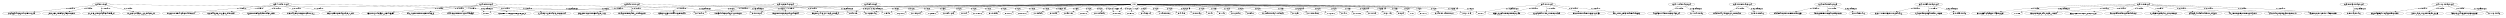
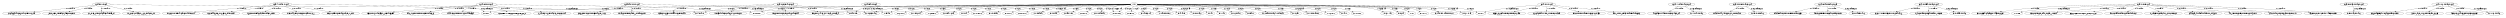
  digraph {
    fontname="DejaVu Sans Mono"
    rankdir=TB
    node [fontname="DejaVu Sans Mono"]
    edge [fontname="DejaVu Sans Mono"]
    "base:FormShape"
    "743c84b680413b1395f4ec8500d68dd0"
    "86b427c64a1b3c4095e9f6be1c3e8427"
    b04ab6d7a07e596c44a4b4329adbc4cc
    "4b15e554e1e15264fc9dafb31bbc47d3"
    "td:Form"
    "base:PropertyShape"
    d6a720ee5482640da4c5d6409fbd08c9
    "1451d820ff089569a9130dce061423f8"
    d78cd2e948cca10cab580d6e1f027244
    "20b6dd6293bf503d795a09acf4d4cc7d"
    "3da67afd87013de7592bacb919dc20bd"
    "td:Property"
    "base:ActionShape"
    "9d9647aab321b821c8bd632cf89b1645"
    b6880f337d7d0c6552bc80a513a4c842
    "285c00cbf4dd92ae55f44068f9155c3c"
    a4bebbf57da4181ce671a48266d6d10e
    df9e976f66f3fd2220704f2fee936e59
-   "td:Action" [label="td:FormShape"]
+   "td:Action"
    "base:NumberSchemaShape"
    deb56ef52b17efc28d2d61257950742e
    "td:NumberSchema"
    "base:EventShape"
    "td:Event"
    "base:StringSchemaShape"
    "0ce097209e479d155cb4d1420cd12e28"
    "td:StringSchema"
    "base:ObjectSchemaShape"
    "39feb03efc67c3fbb20833b2b9b2f553"
    "93fc7a5383f32fb8626ef68c9b5132f8"
    "td:ObjectSchema"
    "base:IntegerSchemaShape"
    a248b77dd820ff35dcdbd2b4f3ede7a4
    b749050deb3f5cfa5e18391bd4d3a320
    "td:IntegerSchema"
    "base:ThingShape"
    c6db0a585e75e6f955877ee523a24507
    "td:Thing"
    "36b06c673fa53427e2486a9244b88071"
    "6656abd58cb827c2a2b4a0b16f1d4af7"
    "9f0bc673e98c2ef1d66cec1c989dd167"
    "924b9253f0a689ca90d44ffc6f21026c"
    "5e9fa5e491feb2e1c9b9cdcc4ff945fb"
    "9247b82c365bf3a01b228d6578e413dd"
    a91b71c9842875f354a982bf5dc2c772
    "7e5b082abafdd763df7077e83a222323"
    "base:BooleanSchemaShape"
    "td:BooleanSchema"
    NULL
    "xsd:string"
    "td:actions"
    "td:observable"
    "td:Security"
    "td:type"
    "td:support"
    "td:minItems"
    "td:forms"
    "td:minimum"
    "td:DataSchema"
    "xsd:integer"
    "td:scheme"
    "td:security"
    "td:input"
    "td:properties"
    "td:const"
    "td:mediaType"
    "td:description"
    "td:events"
    "xsd:boolean"
    "td:rel"
    "td:href"
    "td:maxItems"
    "td:items"
    "td:objectSchemaProperties"
    "td:label"
    "xsd:unsignedInt"
    "td:maximum"
    "td:enum"
    "td:output"
-   "xsd:double"
    "xsd:anyURI"
    "td:base"
    "td:in"
    "td:links"
    "td:Link"
    "td:securityDefinitions"
    "xsd:anyType"
    "td:anchor"
    "td:writable"
    "base:SecurityShape"
    "5854a1387f6ad1f81d858ce642c47b6a"
    ff71ea5f8ff283ae01f4481f19056ccf
    "base:DataSchemaShape"
    cc8a3ddd47e7574f177caa94accb6e4e
    "7f8be529c92fa262e6a427a6bb1f052b"
    fa9c851d6455bbff0eeebd6a821309e0
    "2bf65f28d7cc51af1a6c904acec5897e"
    "base:LinkShape"
    "26551454aa8eb081816133bf1a0a7e3f"
    a24b595c9deb1712d4d10020b6b09b39
    "8c122cb12f2f1e000b1d5a2a76a17e50"
    "2c8d4dc70c46319673cef88ce1986a85"
    "base:ArraySchemaShape"
    a25482e553859d78c4e558de2f5dcf32
    "74b3fd49d434bb64dd3ff3ab9c45b485"
    "9f636d34641ed65483f2afd5065afa37"
    "td:ArraySchema"
    "base:FormShape" -> "743c84b680413b1395f4ec8500d68dd0" [label="sh:property"]
    "base:FormShape" -> "86b427c64a1b3c4095e9f6be1c3e8427" [label="sh:property"]
    "base:FormShape" -> b04ab6d7a07e596c44a4b4329adbc4cc [label="sh:property"]
    "base:FormShape" -> "4b15e554e1e15264fc9dafb31bbc47d3" [label="sh:property"]
    "base:FormShape" -> "td:Form" [label="sh:targetClass"]
    "base:PropertyShape" -> d6a720ee5482640da4c5d6409fbd08c9 [label="sh:property"]
    "base:PropertyShape" -> "1451d820ff089569a9130dce061423f8" [label="sh:property"]
    "base:PropertyShape" -> d78cd2e948cca10cab580d6e1f027244 [label="sh:property"]
    "base:PropertyShape" -> "20b6dd6293bf503d795a09acf4d4cc7d" [label="sh:property"]
    "base:PropertyShape" -> "3da67afd87013de7592bacb919dc20bd" [label="sh:property"]
    "base:PropertyShape" -> "td:Property" [label="sh:targetClass"]
    "base:ActionShape" -> "9d9647aab321b821c8bd632cf89b1645" [label="sh:property"]
    "base:ActionShape" -> b6880f337d7d0c6552bc80a513a4c842 [label="sh:property"]
    "base:ActionShape" -> "285c00cbf4dd92ae55f44068f9155c3c" [label="sh:property"]
    "base:ActionShape" -> a4bebbf57da4181ce671a48266d6d10e [label="sh:property"]
    "base:ActionShape" -> df9e976f66f3fd2220704f2fee936e59 [label="sh:property"]
    "base:ActionShape" -> "td:Action" [label="sh:targetClass"]
    "base:NumberSchemaShape" -> deb56ef52b17efc28d2d61257950742e [label="sh:property"]
    "base:NumberSchemaShape" -> "td:NumberSchema" [label="sh:targetClass"]
    "base:EventShape" -> "td:Event" [label="sh:targetClass"]
    "base:StringSchemaShape" -> "0ce097209e479d155cb4d1420cd12e28" [label="sh:property"]
    "base:StringSchemaShape" -> "td:StringSchema" [label="sh:targetClass"]
    "base:ObjectSchemaShape" -> "39feb03efc67c3fbb20833b2b9b2f553" [label="sh:property"]
    "base:ObjectSchemaShape" -> "93fc7a5383f32fb8626ef68c9b5132f8" [label="sh:property"]
    "base:ObjectSchemaShape" -> "td:ObjectSchema" [label="sh:targetClass"]
    "base:IntegerSchemaShape" -> a248b77dd820ff35dcdbd2b4f3ede7a4 [label="sh:property"]
    "base:IntegerSchemaShape" -> b749050deb3f5cfa5e18391bd4d3a320 [label="sh:property"]
    "base:IntegerSchemaShape" -> "td:IntegerSchema" [label="sh:targetClass"]
    "base:ThingShape" -> c6db0a585e75e6f955877ee523a24507 [label="sh:property"]
    "base:ThingShape" -> "td:Thing" [label="sh:targetClass"]
    "base:ThingShape" -> "36b06c673fa53427e2486a9244b88071" [label="sh:property"]
    "base:ThingShape" -> "6656abd58cb827c2a2b4a0b16f1d4af7" [label="sh:property"]
    "base:ThingShape" -> "9f0bc673e98c2ef1d66cec1c989dd167" [label="sh:property"]
    "base:ThingShape" -> "924b9253f0a689ca90d44ffc6f21026c" [label="sh:property"]
    "base:ThingShape" -> "5e9fa5e491feb2e1c9b9cdcc4ff945fb" [label="sh:property"]
    "base:ThingShape" -> "9247b82c365bf3a01b228d6578e413dd" [label="sh:property"]
    "base:ThingShape" -> a91b71c9842875f354a982bf5dc2c772 [label="sh:property"]
    "base:ThingShape" -> "7e5b082abafdd763df7077e83a222323" [label="sh:property"]
    "base:BooleanSchemaShape" -> "td:BooleanSchema" [label="sh:targetClass"]
    NULL -> "td:Form" [label="sh:class"]
    NULL -> "td:Property" [label="sh:class"]
    NULL -> "td:Action" [label="sh:class"]
    NULL -> "td:Event" [label="sh:class"]
    NULL -> "xsd:string" [label="sh:class"]
    NULL -> "xsd:string" [label="sh:datatype"]
    NULL -> "td:actions" [label="sh:path"]
    NULL -> "td:observable" [label="sh:path"]
    NULL -> "td:Security" [label="sh:class"]
    NULL -> "td:type" [label="sh:path"]
    NULL -> "td:support" [label="sh:path"]
    NULL -> "td:minItems" [label="sh:path"]
    NULL -> "td:forms" [label="sh:path"]
    NULL -> "td:minimum" [label="sh:path"]
    NULL -> "td:DataSchema" [label="sh:class"]
    NULL -> "xsd:integer" [label="sh:datatype"]
    NULL -> "td:scheme" [label="sh:path"]
    NULL -> "td:security" [label="sh:path"]
    NULL -> "td:input" [label="sh:path"]
    NULL -> "td:properties" [label="sh:path"]
    NULL -> "td:const" [label="sh:path"]
    NULL -> "td:mediaType" [label="sh:path"]
    NULL -> "td:description" [label="sh:path"]
    NULL -> "td:events" [label="sh:path"]
    NULL -> "xsd:boolean" [label="sh:datatype"]
    NULL -> "td:rel" [label="sh:path"]
    NULL -> "td:href" [label="sh:path"]
    NULL -> "td:maxItems" [label="sh:path"]
    NULL -> "td:items" [label="sh:path"]
    NULL -> "td:objectSchemaProperties" [label="sh:path"]
    NULL -> "td:label" [label="sh:path"]
    NULL -> "xsd:unsignedInt" [label="sh:datatype"]
    NULL -> "td:maximum" [label="sh:path"]
    NULL -> "td:enum" [label="sh:path"]
    NULL -> "td:output" [label="sh:path"]
-   NULL -> "xsd:double" [label="sh:datatype"]
    NULL -> "xsd:anyURI" [label="sh:datatype"]
    NULL -> "td:base" [label="sh:path"]
    NULL -> "td:in" [label="sh:path"]
    NULL -> "td:links" [label="sh:path"]
    NULL -> "td:Link" [label="sh:class"]
    NULL -> "td:securityDefinitions" [label="sh:path"]
    NULL -> "xsd:anyType" [label="sh:datatype"]
    NULL -> "td:anchor" [label="sh:path"]
    NULL -> "td:writable" [label="sh:path"]
    "base:SecurityShape" -> "td:Security" [label="sh:targetClass"]
    "base:SecurityShape" -> "5854a1387f6ad1f81d858ce642c47b6a" [label="sh:property"]
    "base:SecurityShape" -> ff71ea5f8ff283ae01f4481f19056ccf [label="sh:property"]
    "base:DataSchemaShape" -> "td:DataSchema" [label="sh:targetClass"]
    "base:DataSchemaShape" -> cc8a3ddd47e7574f177caa94accb6e4e [label="sh:property"]
    "base:DataSchemaShape" -> "7f8be529c92fa262e6a427a6bb1f052b" [label="sh:property"]
    "base:DataSchemaShape" -> fa9c851d6455bbff0eeebd6a821309e0 [label="sh:property"]
    "base:DataSchemaShape" -> "2bf65f28d7cc51af1a6c904acec5897e" [label="sh:property"]
    "base:LinkShape" -> "td:Link" [label="sh:targetClass"]
    "base:LinkShape" -> "26551454aa8eb081816133bf1a0a7e3f" [label="sh:property"]
    "base:LinkShape" -> a24b595c9deb1712d4d10020b6b09b39 [label="sh:property"]
    "base:LinkShape" -> "8c122cb12f2f1e000b1d5a2a76a17e50" [label="sh:property"]
    "base:LinkShape" -> "2c8d4dc70c46319673cef88ce1986a85" [label="sh:property"]
    "base:ArraySchemaShape" -> a25482e553859d78c4e558de2f5dcf32 [label="sh:property"]
    "base:ArraySchemaShape" -> "74b3fd49d434bb64dd3ff3ab9c45b485" [label="sh:property"]
    "base:ArraySchemaShape" -> "9f636d34641ed65483f2afd5065afa37" [label="sh:property"]
    "base:ArraySchemaShape" -> "td:ArraySchema" [label="sh:targetClass"]
  }
